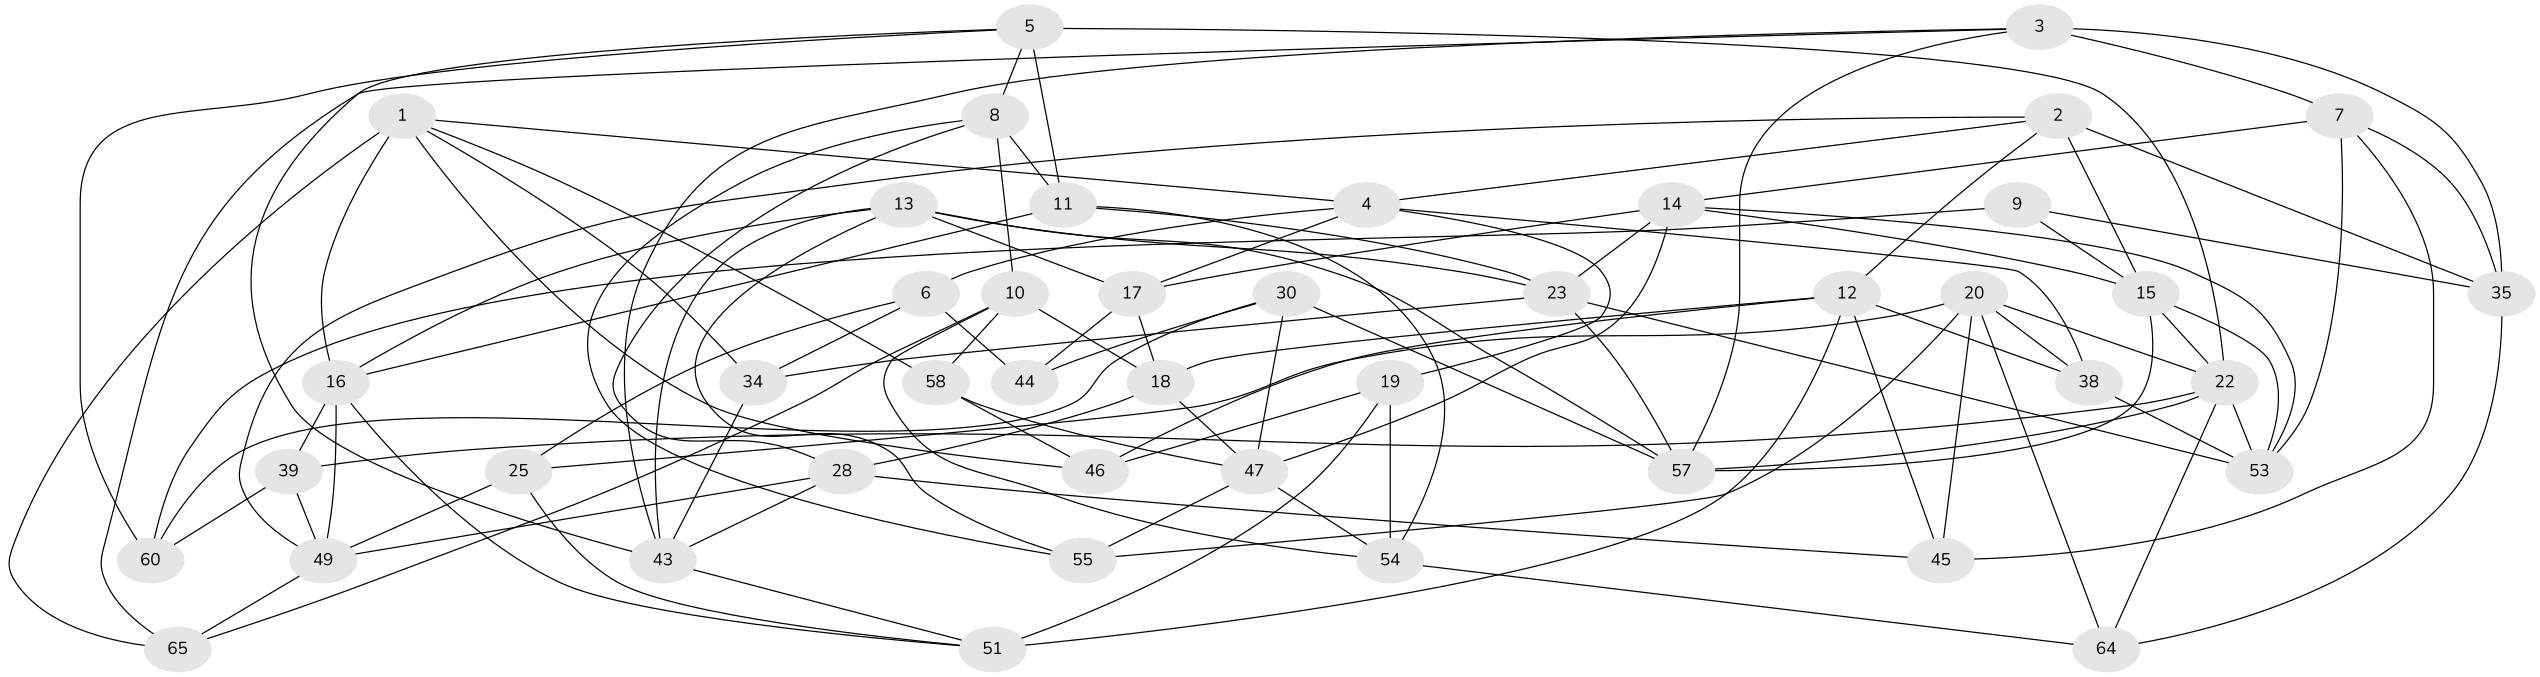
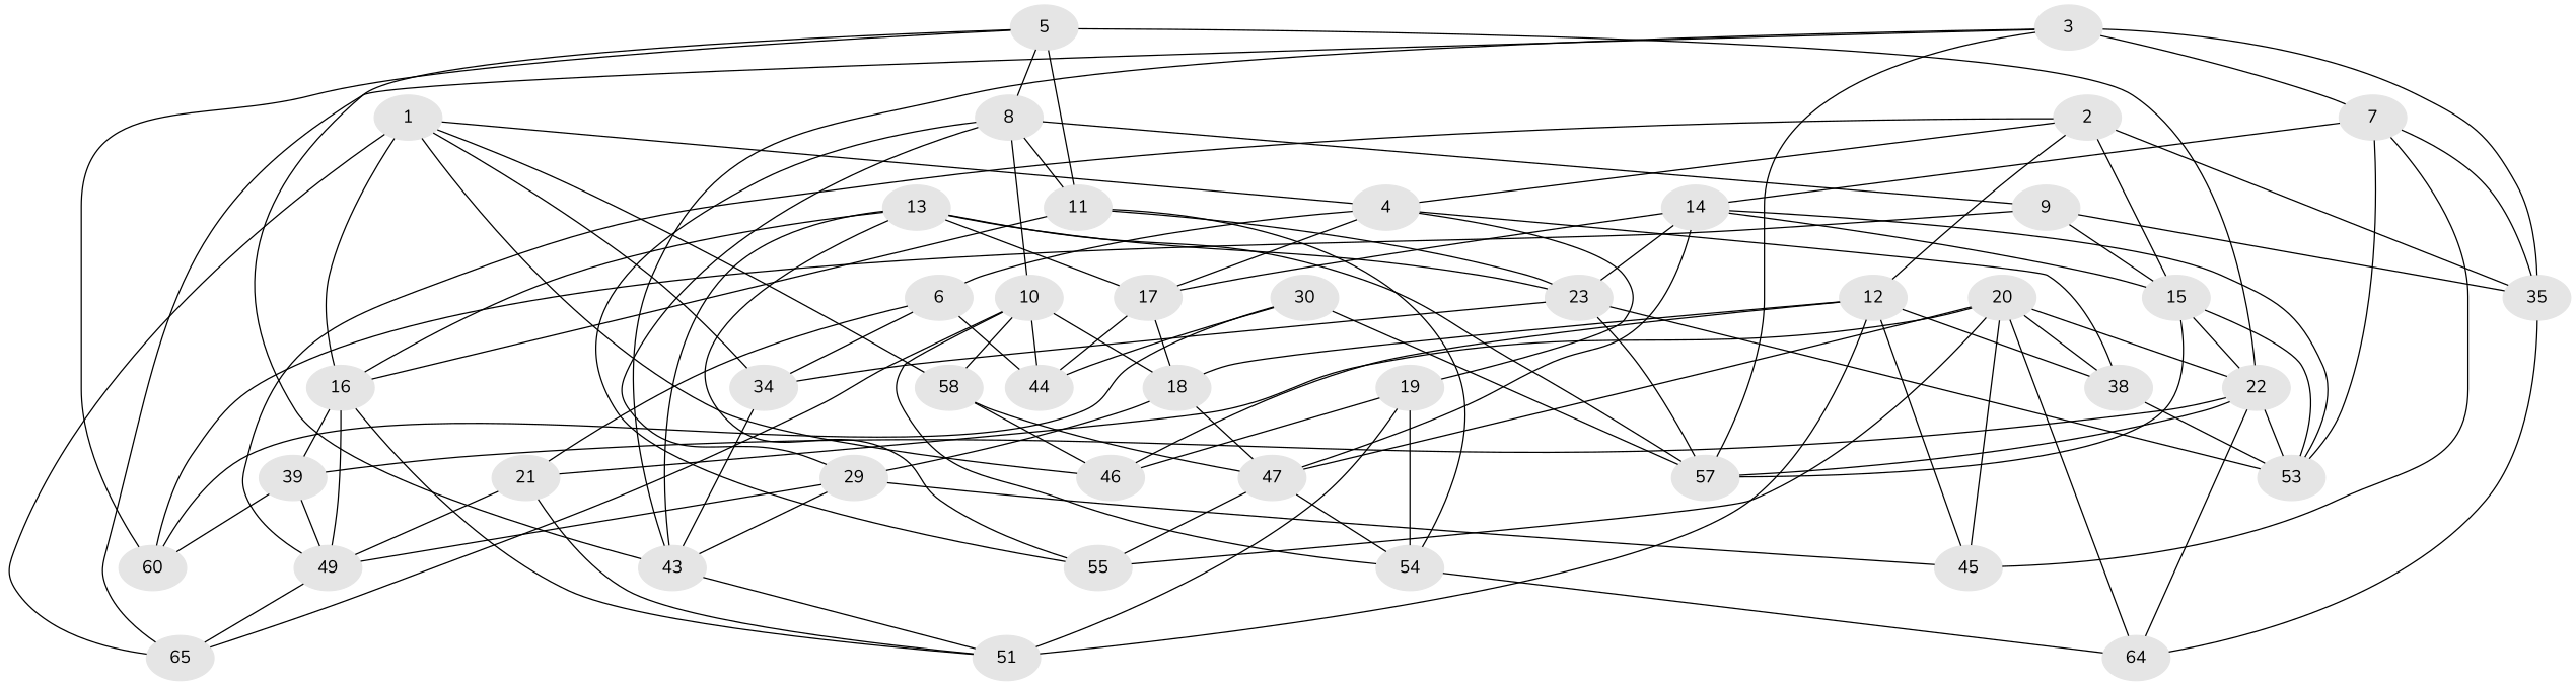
  graph {
    fontname=Nunito
    node [color=gray90 fontname=Nunito style=filled]
    edge [fontname=Nunito]
    1 [super="+31"]
    4 [super="+41"]
    16 [super="+21"]
    n4 [label=58]
    34
    46
    65
    6
    17 [super="+72"]
    19 [super="+27"]
    38
    49 [super="+62"]
    51 [super="+74"]
    39
    47 [super="+48"]
    43 [super="+70"]
    2 [super="+69"]
    12 [super="+67"]
    15 [super="+56"]
    35 [super="+42"]
    45
    18 [super="+52"]
    57 [super="+73"]
    22 [super="+61"]
    53 [super="+68"]
    64
    3 [super="+58"]
    7 [super="+50"]
    14 [super="+37"]
-   25
+   25 [label=21]
    44 [super="+63"]
    54 [super="+59"]
    5 [super="+26"]
    8 [super="+33"]
    11 [super="+75"]
    60 [super="+66"]
    9
    10 [super="+71"]
-   29 [super="+32" label=28]
+   29 [super="+32"]
    55
    23 [super="+40"]
    13 [super="+36"]
    20 [super="+24"]
    30
    1 -- 4
    1 -- 16
    1 -- n4
    1 -- 34
    1 -- 46
    1 -- 65
    4 -- 6
    4 -- 17
    4 -- 19
    4 -- 38
    16 -- 49
    16 -- 51
    16 -- 39
    n4 -- 46
    n4 -- 47
    34 -- 43
    6 -- 34
    6 -- 25
    6 -- 44
    17 -- 18
    17 -- 44 [weight=2]
    19 -- 46
    19 -- 51 [weight=2]
    19 -- 54 [weight=2]
    38 -- 53
    49 -- 65
    39 -- 49
    39 -- 60
    47 -- 54
    47 -- 55
    43 -- 51
    2 -- 4
    2 -- 49
    2 -- 12
    2 -- 15
    2 -- 35 [weight=2]
    12 -- 46
    12 -- 38
    12 -- 51
    12 -- 45
    12 -- 18
    15 -- 57
    15 -- 22
    15 -- 53
    35 -- 64
    18 -- 47
    18 -- 29 [weight=2]
    22 -- 39
    22 -- 57
    22 -- 53
    22 -- 64
    3 -- 65
    3 -- 43
    3 -- 35
    3 -- 57
    3 -- 7 [weight=2]
    7 -- 35
    7 -- 45
    7 -- 53
    7 -- 14
    14 -- 17
    14 -- 47
    14 -- 15
    14 -- 53
    14 -- 23
    25 -- 49
    25 -- 51
    54 -- 64
    5 -- 43
    5 -- 22
    5 -- 8
    5 -- 11 [weight=2]
    5 -- 60
    8 -- 11
+   8 -- 9
    8 -- 10
    8 -- 29
    8 -- 55
    11 -- 16
    11 -- 54
    11 -- 23
    9 -- 15
    9 -- 35
    9 -- 60
    10 -- n4
    10 -- 65
    10 -- 18
+   10 -- 44
    10 -- 54
    29 -- 49
    29 -- 43
    29 -- 45
    23 -- 34
    23 -- 57
    23 -- 53
    13 -- 16
    13 -- 17
    13 -- 43
    13 -- 57
    13 -- 55
    13 -- 23
    20 -- 38
    20 -- 45
    20 -- 22
    20 -- 64
    20 -- 25
    20 -- 55
-   30 -- 47
+   20 -- 47
    30 -- 57
    30 -- 44
    30 -- 60
  }
